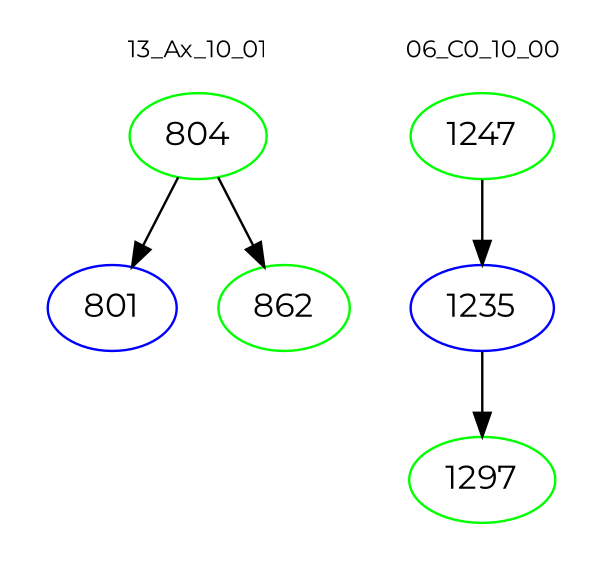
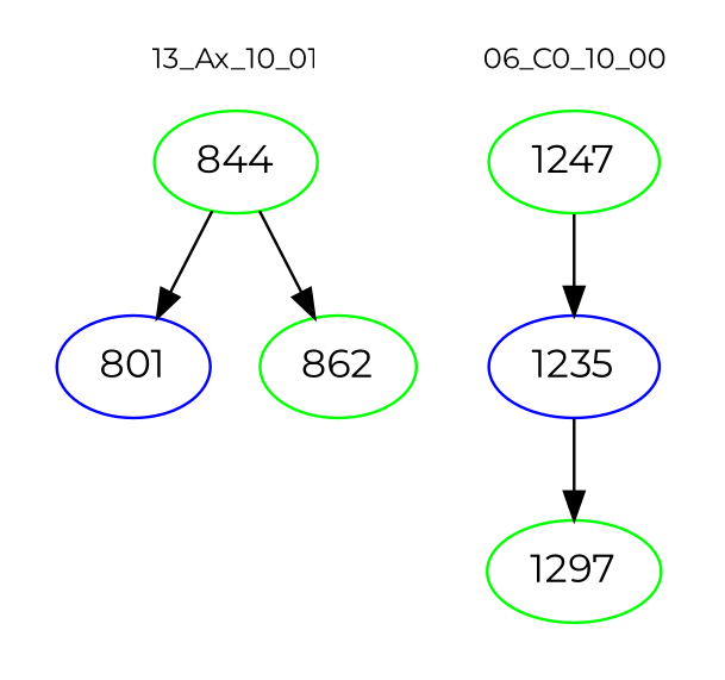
  digraph {
    fontname=Montserrat
    node [color=green fontname=Montserrat]
    edge [color=black fontname=Montserrat]
-   n1 [label=804]
+   n1 [label=844]
    n2 [color=blue label=801]
    n3 [label=862]
    n4 [label=1247]
    n5 [color=blue label=1235]
    n6 [label=1297]
    subgraph cluster_1 {
      color=white
      fontsize=10
      label="13_Ax_10_01"
      n1
      n2
      n3
    }
    subgraph cluster_2 {
      color=white
      fontsize=10
      label="06_C0_10_00"
      n4
      n5
      n6
    }
    n1 -> n2
    n1 -> n3
    n4 -> n5
    n5 -> n6
  }
